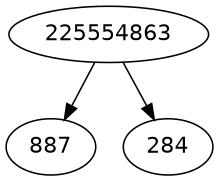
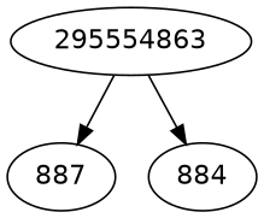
  strict digraph {
    fontname="DejaVu Sans"
    node [fontname="DejaVu Sans"]
    edge [fontname="DejaVu Sans"]
    n1 [label=887]
-   225554863
-   884 [label=284]
+   225554863 [label=295554863]
+   884
    225554863 -> n1
    225554863 -> 884
  }
